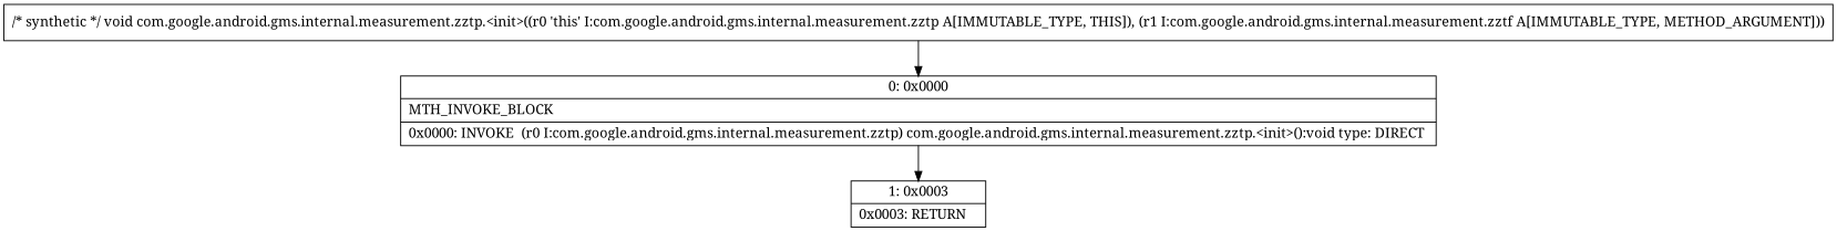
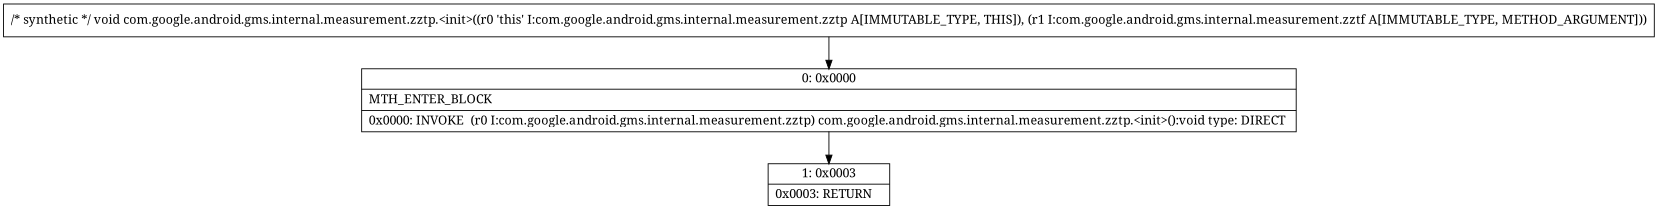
  digraph {
    fontname="Noto Serif"
    node [shape=record fontname="Noto Serif"]
    edge [fontname="Noto Serif"]
-   n1 [label="{0\:\ 0x0000|MTH_INVOKE_BLOCK\l|0x0000: INVOKE  (r0 I:com.google.android.gms.internal.measurement.zztp) com.google.android.gms.internal.measurement.zztp.\<init\>():void type: DIRECT \l}"]
+   n1 [label="{0\:\ 0x0000|MTH_ENTER_BLOCK\l|0x0000: INVOKE  (r0 I:com.google.android.gms.internal.measurement.zztp) com.google.android.gms.internal.measurement.zztp.\<init\>():void type: DIRECT \l}"]
    n2 [label="{1\:\ 0x0003|0x0003: RETURN   \l}"]
    n3 [label="{\/* synthetic *\/ void com.google.android.gms.internal.measurement.zztp.\<init\>((r0 'this' I:com.google.android.gms.internal.measurement.zztp A[IMMUTABLE_TYPE, THIS]), (r1 I:com.google.android.gms.internal.measurement.zztf A[IMMUTABLE_TYPE, METHOD_ARGUMENT])) }"]
    n1 -> n2
    n3 -> n1
  }
